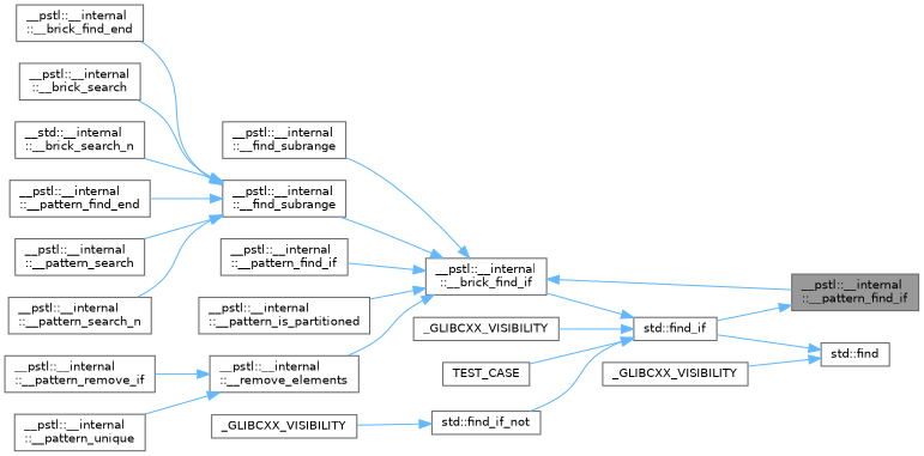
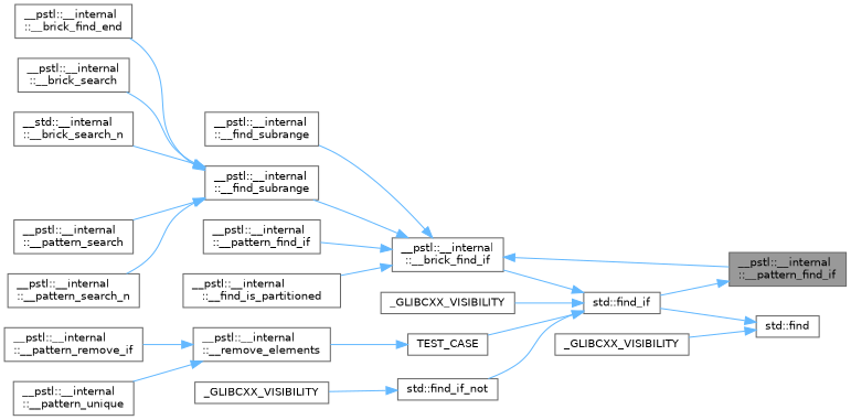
  digraph {
    rankdir=RL
    node [color=grey40 fillcolor=white fontname=Helvetica fontsize=10 shape=box style=filled]
    edge [color=steelblue1 dir=back fontname=Helvetica fontsize=10 labelfontname=Helvetica labelfontsize=10 style=solid]
    n1 [color=gray40 fillcolor=grey60 fontcolor=black height=0.2 label="__pstl::__internal\l::__pattern_find_if" width=0.4]
    n2 [height=0.2 label="std::find_if" width=0.4]
    n3 [height=0.2 label="__pstl::__internal\l::__brick_find_if" width=0.4]
    n4 [height=0.2 label=_GLIBCXX_VISIBILITY width=0.4]
    n5 [height=0.2 label="std::find_if_not" width=0.4]
    n6 [height=0.2 label=TEST_CASE width=0.4]
    n7 [height=0.2 label="__pstl::__internal\l::__find_subrange" width=0.4]
    n8 [height=0.2 label="__pstl::__internal\l::__find_subrange" width=0.4]
    n9 [height=0.2 label="__pstl::__internal\l::__pattern_find_if" width=0.4]
-   n10 [height=0.2 label="__pstl::__internal\l::__pattern_is_partitioned" width=0.4]
+   n10 [height=0.2 label="__pstl::__internal\l::__find_is_partitioned" width=0.4]
    n11 [height=0.2 label="__pstl::__internal\l::__remove_elements" width=0.4]
    n12 [height=0.2 label="std::find" width=0.4]
    n13 [height=0.2 label=_GLIBCXX_VISIBILITY width=0.4]
    n14 [height=0.2 label=_GLIBCXX_VISIBILITY width=0.4]
    n15 [height=0.2 label="__pstl::__internal\l::__brick_find_end" width=0.4]
    n16 [height=0.2 label="__pstl::__internal\l::__brick_search" width=0.4]
    n17 [height=0.2 label="__std::__internal\l::__brick_search_n" width=0.4]
-   n18 [height=0.2 label="__pstl::__internal\l::__pattern_find_end" width=0.4]
    n19 [height=0.2 label="__pstl::__internal\l::__pattern_search" width=0.4]
    n20 [height=0.2 label="__pstl::__internal\l::__pattern_search_n" width=0.4]
    n21 [height=0.2 label="__pstl::__internal\l::__pattern_remove_if" width=0.4]
    n22 [height=0.2 label="__pstl::__internal\l::__pattern_unique" width=0.4]
    n1 -> n2
    n2 -> n3
    n2 -> n4
    n2 -> n5
    n2 -> n6
    n3 -> n1
    n3 -> n7
    n3 -> n8
    n3 -> n9
    n3 -> n10
-   n3 -> n11
+   n6 -> n11
    n5 -> n14
    n8 -> n15
    n8 -> n16
    n8 -> n17
-   n8 -> n18
    n8 -> n19
    n8 -> n20
    n11 -> n21
    n11 -> n22
    n12 -> n2
    n12 -> n13
  }
